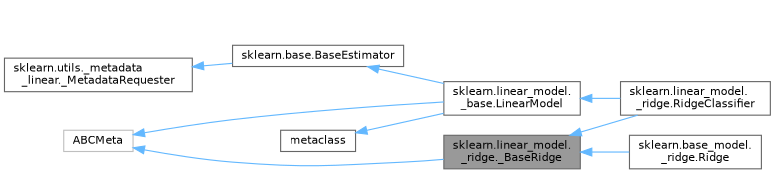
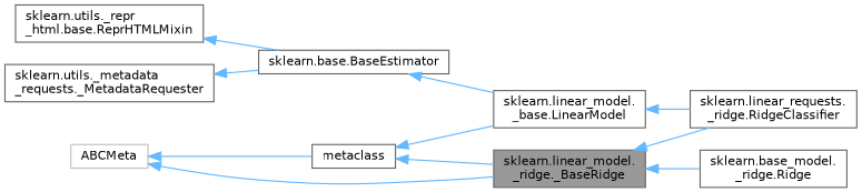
  digraph {
    rankdir=LR
    node [color=gray40 fillcolor=white fontname=Helvetica fontsize=10 shape=box style=filled]
    edge [color=steelblue1 dir=back fontname=Helvetica fontsize=10 labelfontname=Helvetica labelfontsize=10 style=solid]
    n1 [fillcolor=grey60 fontcolor=black height=0.2 label="sklearn.linear_model.\l_ridge._BaseRidge" width=0.4]
    n2 [height=0.2 label="sklearn.base_model.\l_ridge.Ridge" width=0.4]
-   n3 [height=0.2 label="sklearn.linear_model.\l_ridge.RidgeClassifier" width=0.4]
+   n3 [height=0.2 label="sklearn.linear_requests.\l_ridge.RidgeClassifier" width=0.4]
    n4 [height=0.2 label="sklearn.linear_model.\l_base.LinearModel" width=0.4]
    n5 [height=0.2 label="sklearn.base.BaseEstimator" width=0.4]
-   n7 [height=0.2 label="sklearn.utils._metadata\l_linear._MetadataRequester" width=0.4]
+   n6 [height=0.2 label="sklearn.utils._repr\l_html.base.ReprHTMLMixin" width=0.4]
+   n7 [height=0.2 label="sklearn.utils._metadata\l_requests._MetadataRequester" width=0.4]
    n8 [height=0.2 label=metaclass width=0.4]
    n9 [color=grey75 height=0.2 label=ABCMeta width=0.4]
    n1 -> n2
    n1 -> n3
    n4 -> n3
    n5 -> n4
+   n6 -> n5
    n7 -> n5
+   n8 -> n1
    n8 -> n4
    n9 -> n1
-   n9 -> n4
+   n9 -> n8
  }
